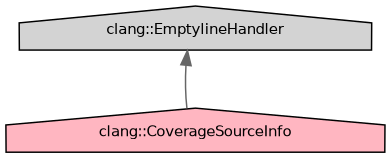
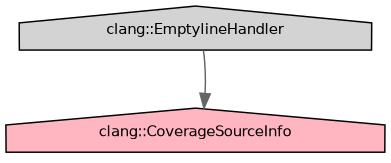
  digraph {
    node [color=black fontname=Helvetica fontsize=10 shape=house style=filled]
    n1 [fillcolor=lightgrey fontcolor=black height=0.2 label="clang::EmptylineHandler" width=0.4]
    n2 [height=0.2 label="clang::CoverageSourceInfo" width=0.4 fillcolor=lightpink]
-   n1 -> n2 [color=gray40 dir=back fontname=Helvetica fontsize=10 labelfontname=Helvetica labelfontsize=10 style=solid]
+   n2 -> n1 [color=gray40 dir=back fontname=Helvetica fontsize=10 labelfontname=Helvetica labelfontsize=10 style=solid]
  }
